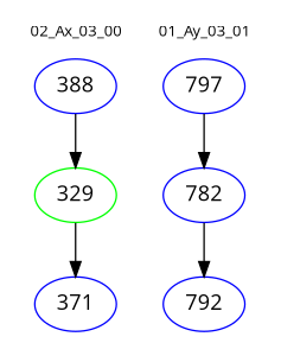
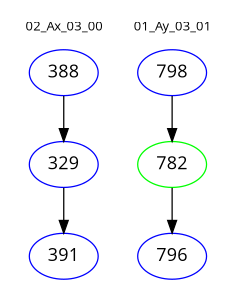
  digraph {
    fontname="Open Sans"
    node [color=blue fontname="Open Sans"]
    edge [color=black fontname="Open Sans"]
    n1 [label=388]
-   n2 [color=green label=329]
-   n3 [label=371]
-   n4 [label=797]
-   n5 [label=782]
-   n6 [label=792]
+   n2 [label=329]
+   n3 [label=391]
+   n4 [label=798]
+   n5 [color=green label=782]
+   n6 [label=796]
    subgraph cluster_1 {
      color=white
      fontsize=10
      label="02_Ax_03_00"
      n1
      n2
      n3
    }
    subgraph cluster_2 {
      color=white
      fontsize=10
      label="01_Ay_03_01"
      n4
      n5
      n6
    }
    n1 -> n2
    n2 -> n3
    n4 -> n5
    n5 -> n6
  }
